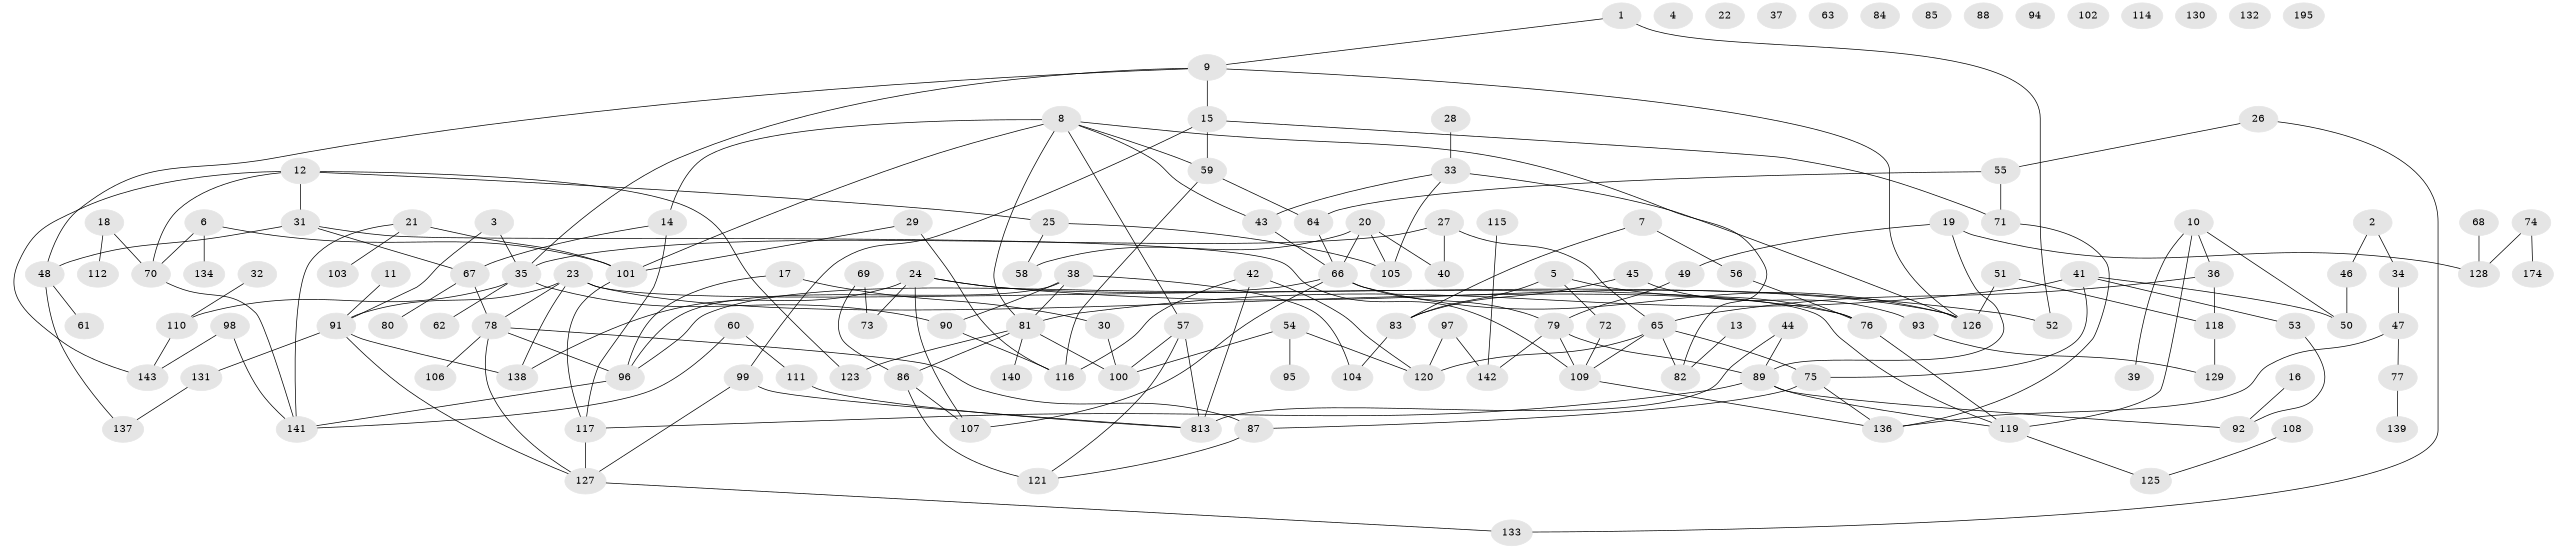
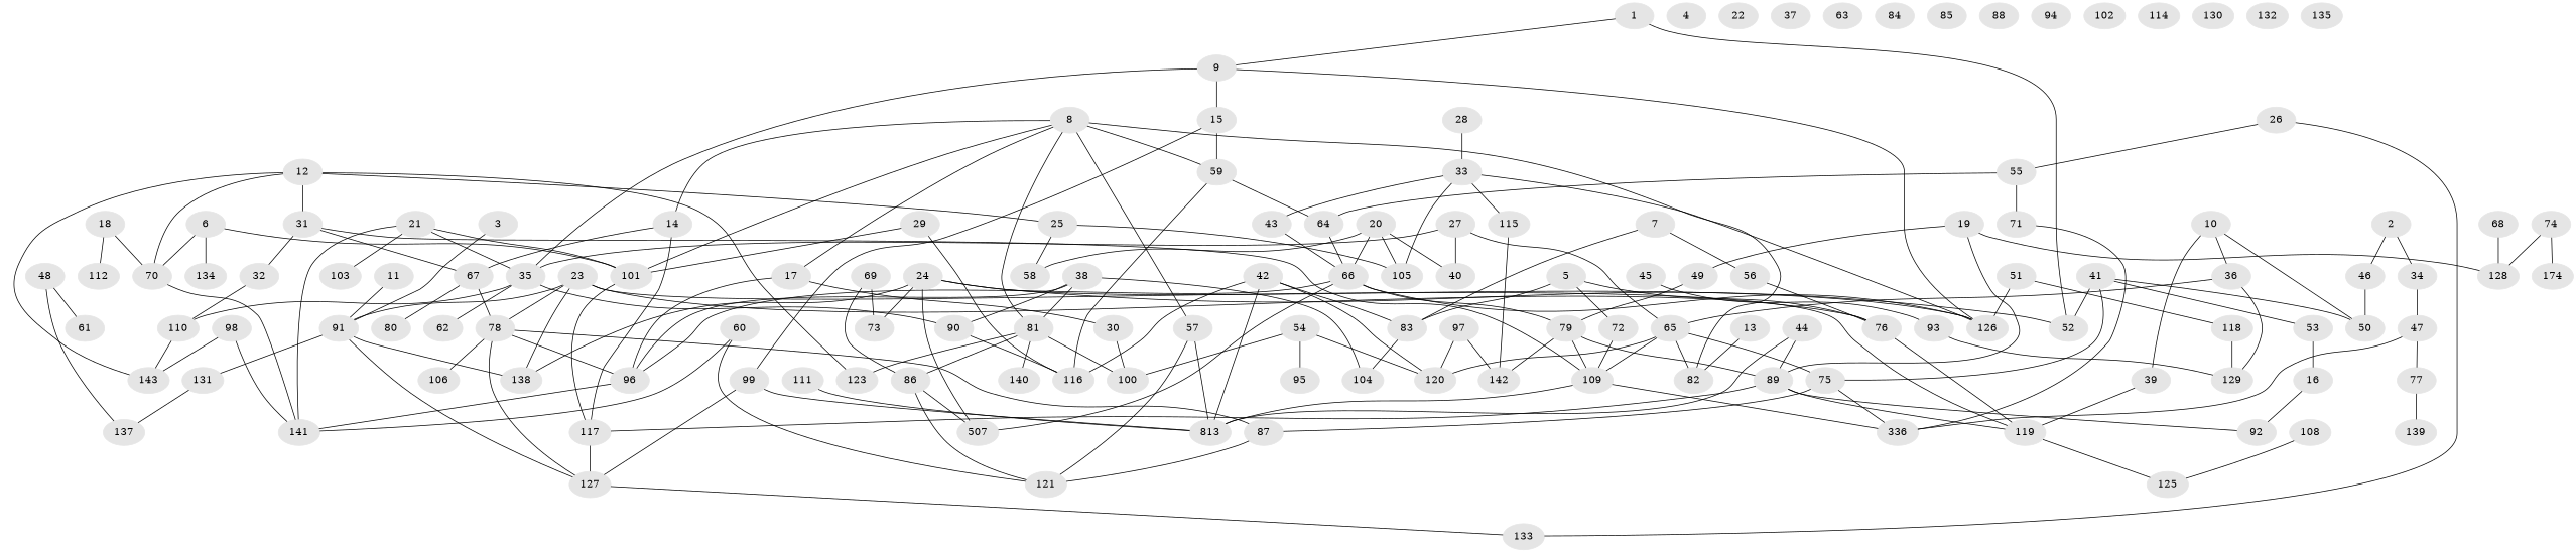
  graph {
    node [color=gray90 style=filled]
    1
    9
    52
    35
    15
    48
    126
    2
    34
    46
    47
    50
    3
    91
    110
    62
    90
    138
    127
    131
    4
    5
    72
    76
    83
    109
    119
    104
    6
    70
    101
    134
    141
    117
    7
    56
    8
    14
    43
    57
    59
    81
    82
    67
    66
    100
    n47 [label=813]
    121
    116
    64
    123
    86
    140
    71
    99
    61
    137
    10
    36
    39
    65
    129
    125
    11
    12
    25
    31
    143
    58
    105
    13
    78
    80
-   136
+   136 [label=336]
    16
    92
    17
    30
    96
    18
    112
    19
    49
    89
    128
    79
    20
    40
-   107
+   107 [label=507]
    21
    103
    22
    23
    87
    106
    24
    73
    26
    55
    133
    27
    75
    120
    28
    33
    115
    29
    32
    142
    77
    37
    38
    41
    53
    42
    44
    45
    93
    139
    51
    118
    54
    95
    60
    63
    68
    69
    74
    n129 [label=174]
    84
    85
    88
    94
    97
    98
    102
    108
    111
    114
    130
    132
-   135 [label=195]
+   135
    1 -- 9
    1 -- 52
    9 -- 35
    9 -- 15
-   9 -- 48
    9 -- 126
    35 -- 110
    35 -- 62
    35 -- 90
    15 -- 59
-   15 -- 71
    15 -- 99
    48 -- 61
    48 -- 137
    2 -- 34
    2 -- 46
    34 -- 47
    46 -- 50
    47 -- 136
    47 -- 77
-   3 -- 35
+   21 -- 35
    3 -- 91
    91 -- 138
    91 -- 127
    91 -- 131
    110 -- 143
    90 -- 116
    127 -- 133
    131 -- 137
    5 -- 72
    5 -- 76
    5 -- 83
    72 -- 109
    76 -- 119
    83 -- 104
+   109 -- n47
    109 -- 136
    119 -- 125
    6 -- 70
    6 -- 101
    6 -- 134
    70 -- 141
    101 -- 117
    117 -- 127
    7 -- 83
    7 -- 56
    56 -- 76
    8 -- 101
    8 -- 14
-   8 -- 43
+   8 -- 17
    8 -- 57
    8 -- 59
    8 -- 81
    8 -- 82
    14 -- 117
    14 -- 67
    43 -- 66
-   57 -- 100
    57 -- n47
    57 -- 121
    59 -- 116
    59 -- 64
    81 -- 100
    81 -- 123
    81 -- 86
    81 -- 140
    67 -- 78
    67 -- 80
    66 -- 126
    66 -- 96
    66 -- 79
    66 -- 107
    64 -- 66
    86 -- 121
    86 -- 107
    71 -- 136
    99 -- 127
    99 -- n47
    10 -- 50
-   10 -- 119
+   39 -- 119
    10 -- 36
    10 -- 39
    36 -- 65
-   36 -- 118
+   36 -- 129
    65 -- 109
    65 -- 82
    65 -- 75
    65 -- 120
    11 -- 91
    12 -- 70
    12 -- 123
    12 -- 25
    12 -- 31
    12 -- 143
    25 -- 58
    25 -- 105
-   31 -- 48
+   31 -- 32
    31 -- 109
    31 -- 67
    13 -- 82
    78 -- 127
    78 -- 96
    78 -- 87
    78 -- 106
    16 -- 92
    17 -- 30
    17 -- 96
    30 -- 100
    96 -- 141
    18 -- 70
    18 -- 112
    19 -- 49
    19 -- 89
    19 -- 128
    49 -- 79
    89 -- 119
    89 -- 117
    89 -- 92
    79 -- 109
    79 -- 89
    79 -- 142
    20 -- 66
    20 -- 58
    20 -- 105
    20 -- 40
    21 -- 101
    21 -- 141
    21 -- 103
    23 -- 91
    23 -- 138
    23 -- 76
    23 -- 119
    23 -- 78
    87 -- 121
    24 -- 52
    24 -- 126
    24 -- 138
    24 -- 107
    24 -- 73
    26 -- 55
    26 -- 133
    55 -- 64
    55 -- 71
    27 -- 35
    27 -- 65
    27 -- 40
    75 -- 136
    75 -- 87
    28 -- 33
    33 -- 126
    33 -- 43
    33 -- 105
+   33 -- 115
    115 -- 142
    29 -- 101
    29 -- 116
    32 -- 110
    77 -- 139
    38 -- 90
    38 -- 104
    38 -- 81
    38 -- 96
    41 -- 50
-   41 -- 81
+   41 -- 52
    41 -- 75
    41 -- 53
-   53 -- 92
+   53 -- 16
    42 -- n47
    42 -- 116
    42 -- 120
    44 -- n47
    44 -- 89
-   45 -- 83
+   42 -- 83
    45 -- 93
    93 -- 129
    51 -- 126
    51 -- 118
    118 -- 129
    54 -- 100
    54 -- 120
    54 -- 95
    60 -- 141
-   60 -- 111
+   60 -- 121
    68 -- 128
    69 -- 86
    69 -- 73
    74 -- 128
    74 -- n129
    97 -- 120
    97 -- 142
    98 -- 141
    98 -- 143
    108 -- 125
    111 -- n47
  }
